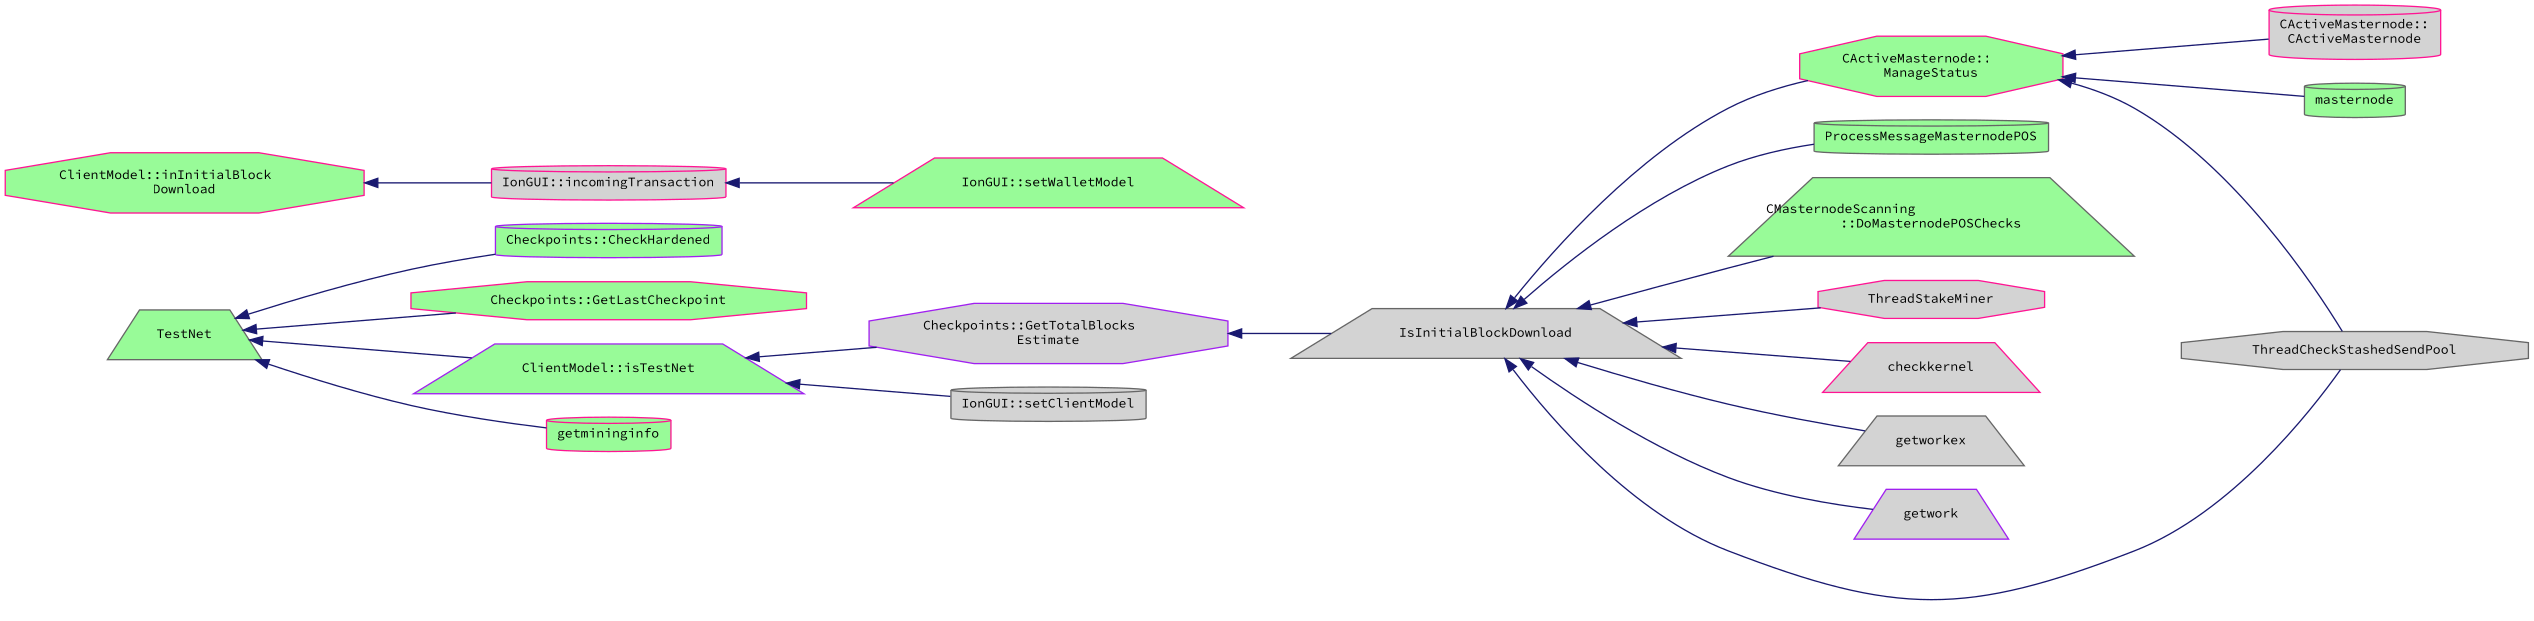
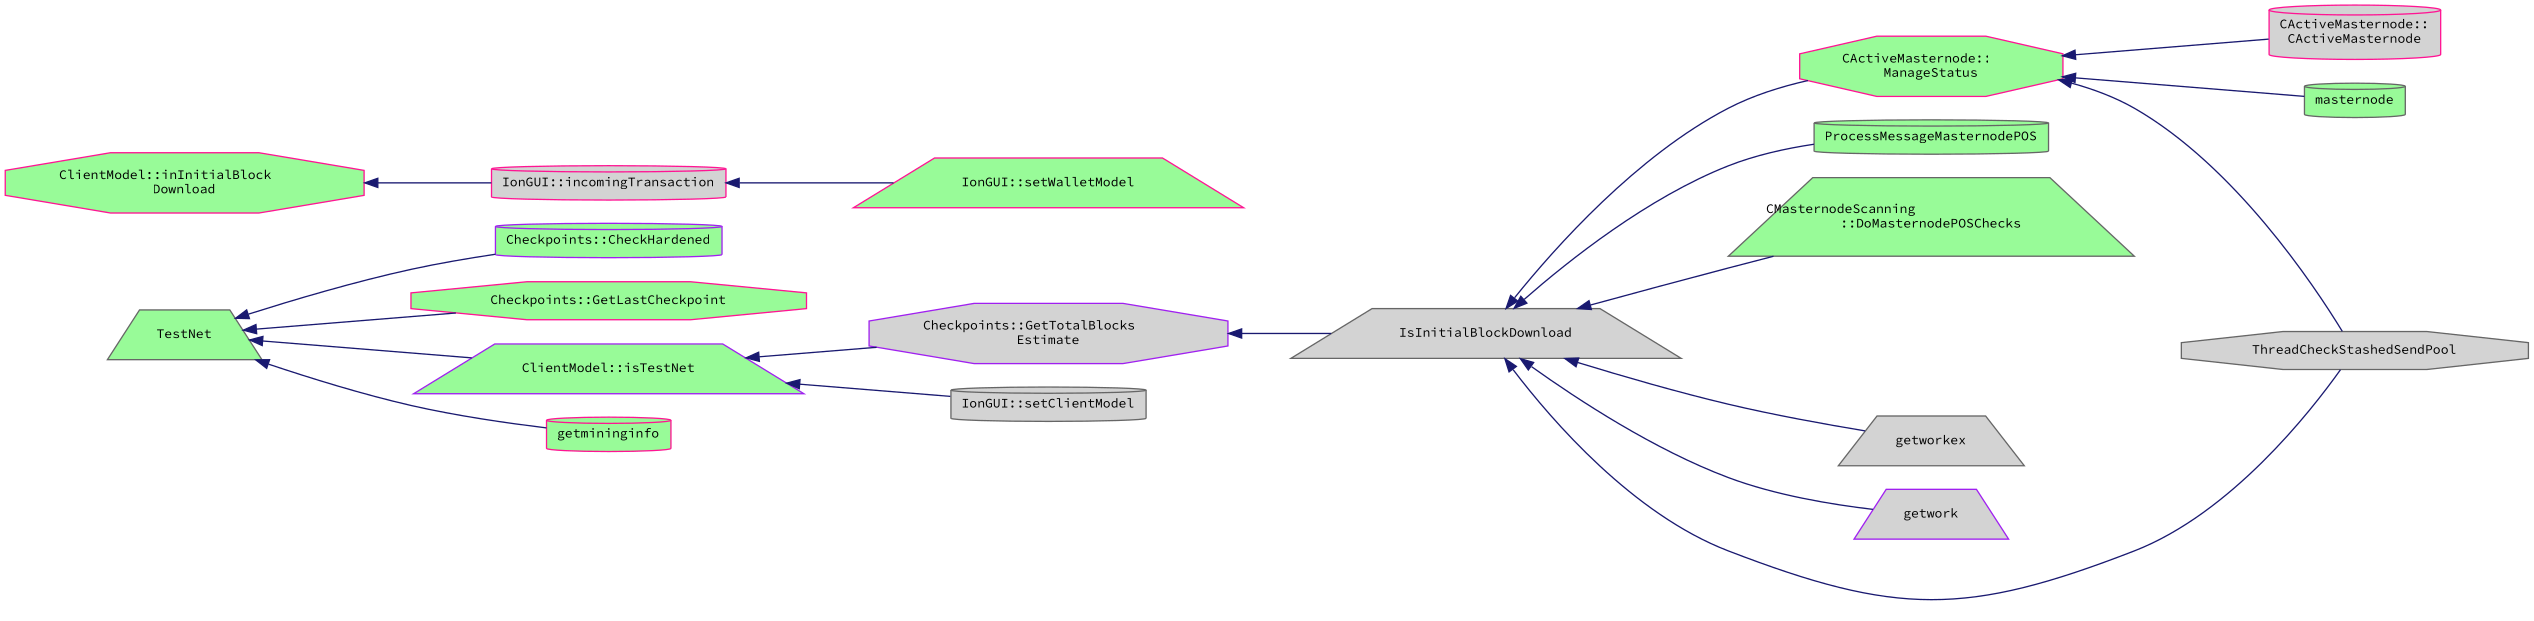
  digraph {
    fontname="Source Code Pro"
    rankdir=LR
    node [color=deeppink fillcolor=palegreen fontname="Source Code Pro" fontsize=10 shape=trapezium style=filled]
    edge [color=midnightblue dir=back fontname="Source Code Pro" fontsize=10 labelfontname=Helvetica labelfontsize=10 style=solid]
    n1 [color=gray40 fontcolor=black height=0.2 label=TestNet width=0.4]
    n2 [color=purple height=0.2 label="Checkpoints::CheckHardened" shape=cylinder width=0.4]
    n3 [height=0.2 label="Checkpoints::GetLastCheckpoint" shape=octagon width=0.4]
    n4 [color=purple height=0.2 label="ClientModel::isTestNet" width=0.4]
    n5 [height=0.2 label=getmininginfo shape=cylinder width=0.4]
    n6 [color=purple fillcolor=lightgrey height=0.2 label="Checkpoints::GetTotalBlocks\lEstimate" shape=octagon width=0.4]
    n7 [color=gray40 fillcolor=lightgrey height=0.2 label=IsInitialBlockDownload width=0.4]
    n8 [color=gray40 fillcolor=lightgrey height=0.2 label="IonGUI::setClientModel" shape=cylinder width=0.4]
    n9 [height=0.2 label="CActiveMasternode::\lManageStatus" shape=octagon width=0.4]
    n10 [color=gray40 height=0.2 label=ProcessMessageMasternodePOS shape=cylinder width=0.4]
    n11 [color=gray40 height=0.2 label="CMasternodeScanning\l::DoMasternodePOSChecks" width=0.4]
-   n12 [fillcolor=lightgrey height=0.2 label=ThreadStakeMiner shape=octagon width=0.4]
-   n13 [fillcolor=lightgrey height=0.2 label=checkkernel width=0.4]
    n14 [color=gray40 fillcolor=lightgrey height=0.2 label=getworkex width=0.4]
    n15 [color=purple fillcolor=lightgrey height=0.2 label=getwork width=0.4]
    n16 [color=gray40 fillcolor=lightgrey height=0.2 label=ThreadCheckStashedSendPool shape=octagon width=0.4]
    n17 [fillcolor=lightgrey height=0.2 label="CActiveMasternode::\lCActiveMasternode" shape=cylinder width=0.4]
    n18 [color=gray40 height=0.2 label=masternode shape=cylinder width=0.4]
    n19 [height=0.2 label="ClientModel::inInitialBlock\lDownload" shape=octagon width=0.4]
    n20 [fillcolor=lightgrey height=0.2 label="IonGUI::incomingTransaction" shape=cylinder width=0.4]
    n21 [height=0.2 label="IonGUI::setWalletModel" width=0.4]
    n1 -> n2
    n1 -> n3
    n1 -> n4
    n1 -> n5
    n4 -> n6
    n4 -> n8
    n6 -> n7
    n7 -> n9
    n7 -> n10
    n7 -> n11
-   n7 -> n12
-   n7 -> n13
    n7 -> n14
    n7 -> n15
    n7 -> n16
    n9 -> n16
    n9 -> n17
    n9 -> n18
    n19 -> n20
    n20 -> n21
  }
